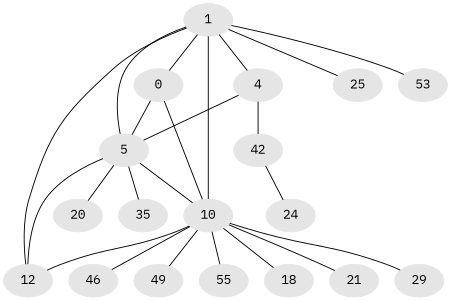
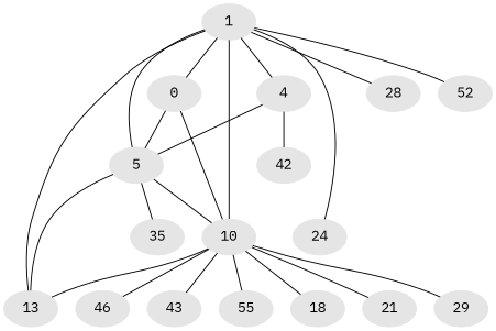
  graph {
    fontname="IBM Plex Mono"
    node [color=gray90 fontname="IBM Plex Mono" style=filled]
    edge [fontname="IBM Plex Mono"]
    1 [super="+27+39+37+17+2"]
    n2 [label=0 super="+26+7"]
    4
    5 [super="+9+38+6+36+59+44+23"]
    10 [super="+22+12+15+30+61+11"]
-   13 [super="+16+56+14" label=12]
+   13 [super="+16+56+14"]
    24
-   28 [label=25]
-   53
+   28
+   53 [label=52]
    n10 [label=42]
-   20 [super="+48"]
    35
    18
    21
    29
    46
-   49
+   49 [label=43]
    55
    1 -- n2 [weight=2]
    1 -- 4
    1 -- 5
    1 -- 10 [weight=2]
    1 -- 13
-   n10 -- 24
+   1 -- 24
    1 -- 28
    1 -- 53
    n2 -- 5 [weight=2]
    n2 -- 10
    4 -- 5 [weight=2]
    4 -- n10
    5 -- 10
    5 -- 13 [weight=2]
-   5 -- 20
    5 -- 35
    10 -- 13 [weight=2]
    10 -- 18
    10 -- 21
    10 -- 29
    10 -- 46
    10 -- 49
    10 -- 55
  }
